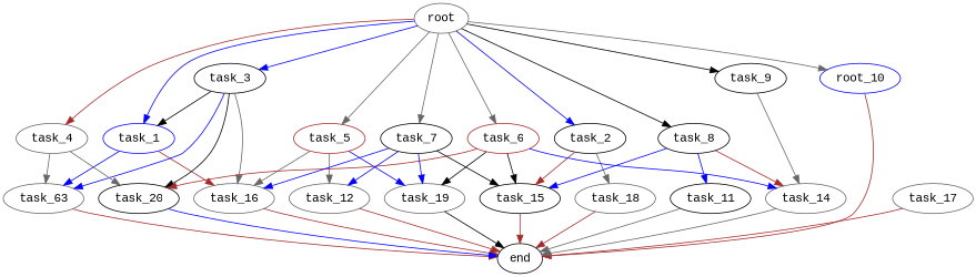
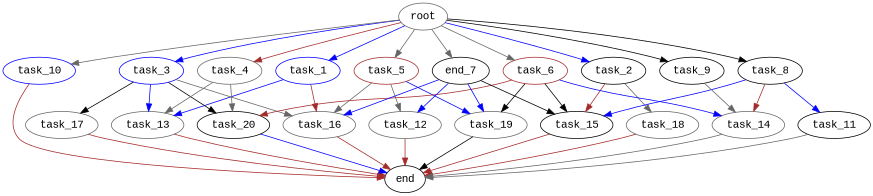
  digraph {
    fontname="Liberation Mono"
    node [color=gray40 fontname="Liberation Mono"]
    edge [color=blue fontname="Liberation Mono"]
    task_1 [color=blue]
    root
    task_2 [color=black]
-   task_3 [color=black]
+   task_3 [color=blue]
    task_4
    task_5 [color=brown]
    task_6 [color=brown]
-   task_7 [color=black]
+   task_7 [color=black label=end_7]
    task_8 [color=black]
    task_9 [color=black]
-   task_10 [color=blue label=root_10]
-   task_13 [label=task_63]
+   task_10 [color=blue]
+   task_13
    task_16
    task_15 [color=black]
    task_18
    task_17
    task_20 [color=black]
    task_12
    task_19
    task_14
    task_11 [color=black]
    end [color=black]
    task_1 -> task_13
    task_1 -> task_16 [color=brown]
    root -> task_1
    root -> task_2
    root -> task_3
    root -> task_4 [color=brown]
    root -> task_5 [color=gray40]
    root -> task_6 [color=gray40]
    root -> task_7 [color=gray40]
    root -> task_8 [color=black]
    root -> task_9 [color=black]
    root -> task_10 [color=gray40]
    task_2 -> task_15 [color=brown]
    task_2 -> task_18 [color=gray40]
    task_3 -> task_13
    task_3 -> task_16 [color=gray40]
-   task_3 -> task_1 [color=black]
+   task_3 -> task_17 [color=black]
    task_3 -> task_20 [color=black]
    task_4 -> task_13 [color=gray40]
    task_4 -> task_20 [color=gray40]
    task_5 -> task_16 [color=gray40]
    task_5 -> task_12 [color=gray40]
    task_5 -> task_19
    task_6 -> task_15 [color=black]
    task_6 -> task_20 [color=brown]
    task_6 -> task_19 [color=black]
    task_6 -> task_14
    task_7 -> task_16
    task_7 -> task_15 [color=black]
    task_7 -> task_12
    task_7 -> task_19
    task_8 -> task_15
    task_8 -> task_14 [color=brown]
    task_8 -> task_11
    task_9 -> task_14 [color=gray40]
    task_10 -> end [color=brown]
    task_13 -> end [color=brown]
    task_16 -> end [color=brown]
    task_15 -> end [color=brown]
    task_18 -> end [color=brown]
    task_17 -> end [color=brown]
    task_20 -> end
    task_12 -> end [color=brown]
    task_19 -> end [color=black]
    task_14 -> end [color=gray40]
    task_11 -> end [color=gray40]
  }
